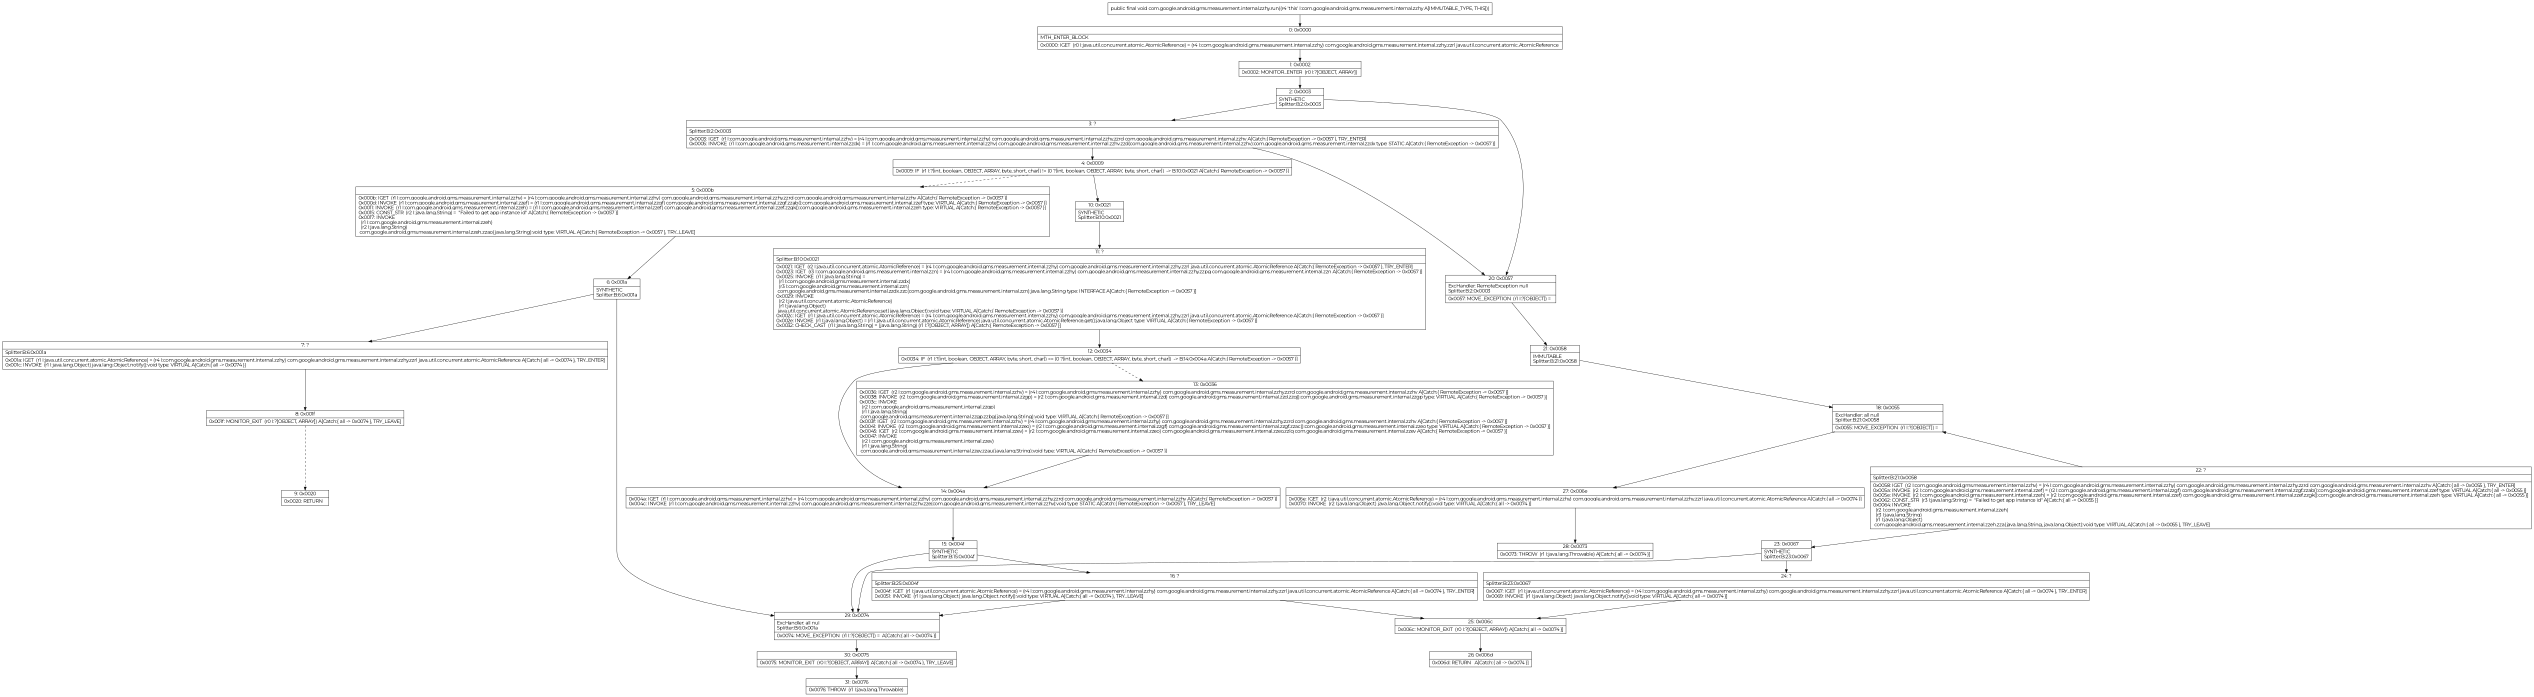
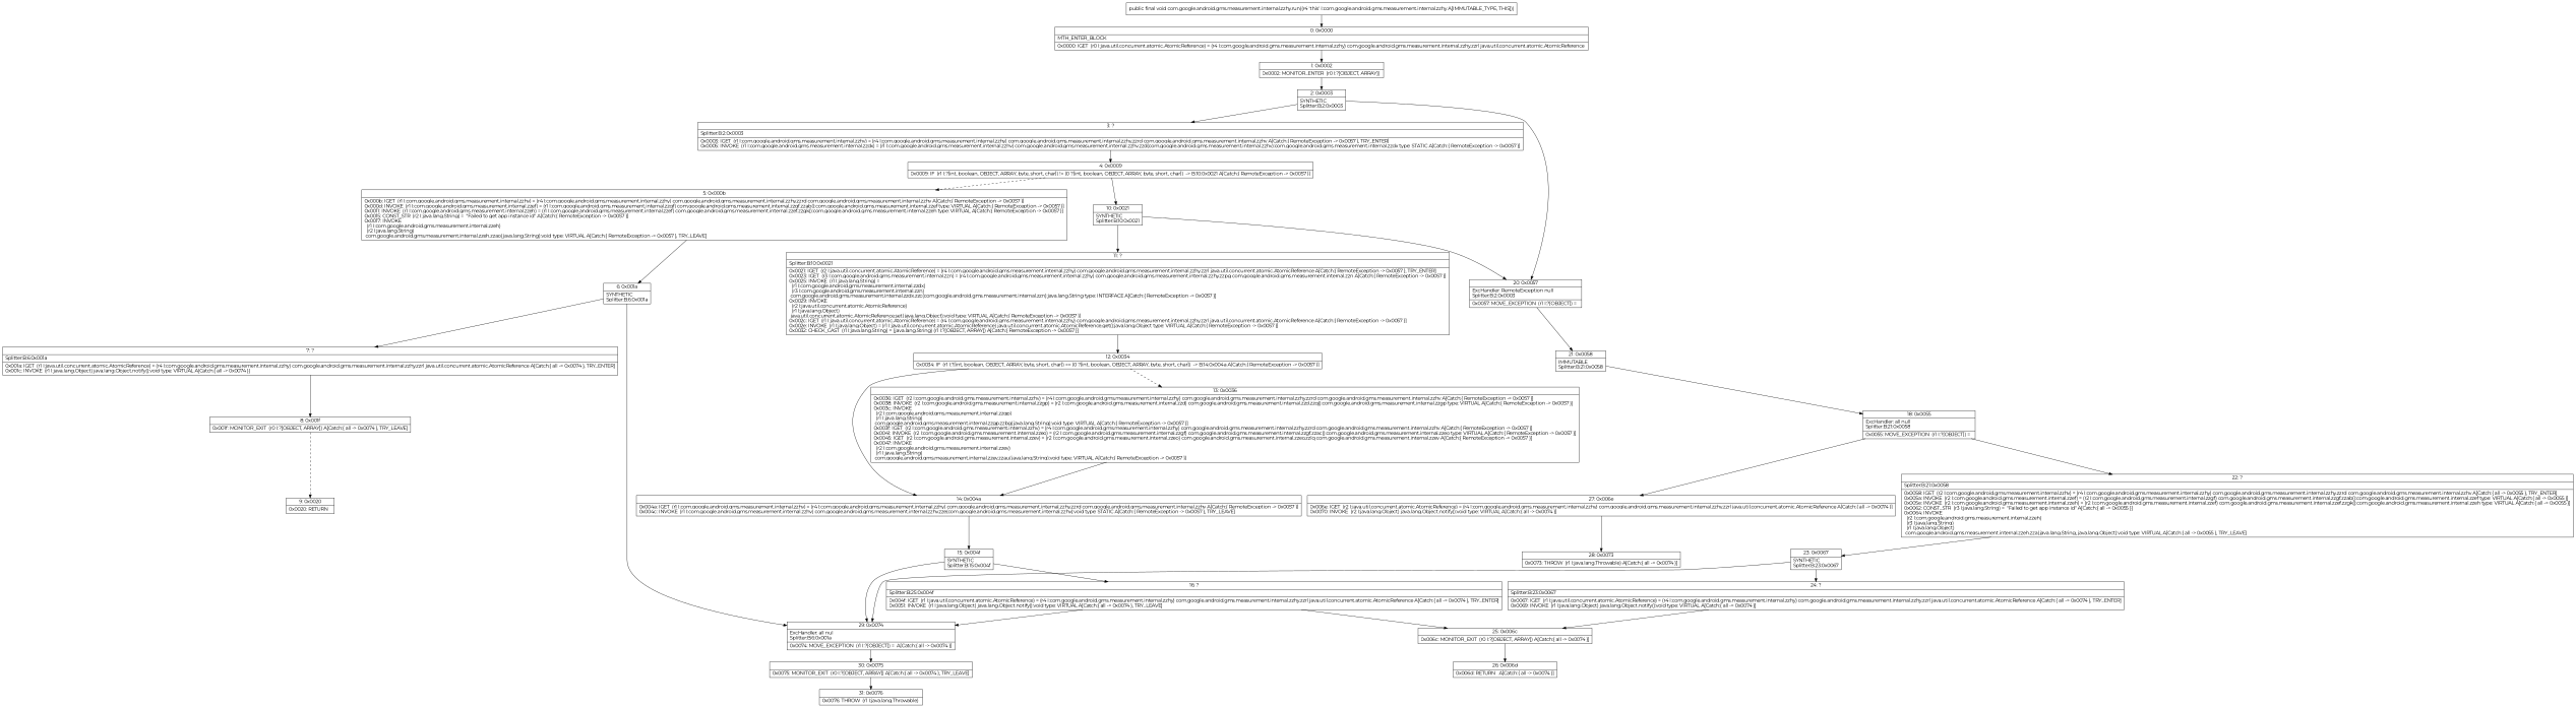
  digraph {
    fontname=Montserrat
    node [fontname=Montserrat shape=record]
    edge [fontname=Montserrat]
    n1 [label="{0\:\ 0x0000|MTH_ENTER_BLOCK\l|0x0000: IGET  (r0 I:java.util.concurrent.atomic.AtomicReference) = (r4 I:com.google.android.gms.measurement.internal.zzhy) com.google.android.gms.measurement.internal.zzhy.zzrl java.util.concurrent.atomic.AtomicReference \l}"]
    n2 [label="{1\:\ 0x0002|0x0002: MONITOR_ENTER  (r0 I:?[OBJECT, ARRAY]) \l}"]
    n3 [label="{2\:\ 0x0003|SYNTHETIC\lSplitter:B:2:0x0003\l}"]
    n4 [label="{3\:\ ?|Splitter:B:2:0x0003\l|0x0003: IGET  (r1 I:com.google.android.gms.measurement.internal.zzhv) = (r4 I:com.google.android.gms.measurement.internal.zzhy) com.google.android.gms.measurement.internal.zzhy.zzrd com.google.android.gms.measurement.internal.zzhv A[Catch:\{ RemoteException \-\> 0x0057 \}, TRY_ENTER]\l0x0005: INVOKE  (r1 I:com.google.android.gms.measurement.internal.zzdx) = (r1 I:com.google.android.gms.measurement.internal.zzhv) com.google.android.gms.measurement.internal.zzhv.zzd(com.google.android.gms.measurement.internal.zzhv):com.google.android.gms.measurement.internal.zzdx type: STATIC A[Catch:\{ RemoteException \-\> 0x0057 \}]\l}"]
    n5 [label="{20\:\ 0x0057|ExcHandler: RemoteException null\lSplitter:B:2:0x0003\l|0x0057: MOVE_EXCEPTION  (r1 I:?[OBJECT]) =  \l}"]
    n6 [label="{4\:\ 0x0009|0x0009: IF  (r1 I:?[int, boolean, OBJECT, ARRAY, byte, short, char]) != (0 ?[int, boolean, OBJECT, ARRAY, byte, short, char])  \-\> B:10:0x0021 A[Catch:\{ RemoteException \-\> 0x0057 \}]\l}"]
    n7 [label="{21\:\ 0x0058|IMMUTABLE\lSplitter:B:21:0x0058\l}"]
    n8 [label="{5\:\ 0x000b|0x000b: IGET  (r1 I:com.google.android.gms.measurement.internal.zzhv) = (r4 I:com.google.android.gms.measurement.internal.zzhy) com.google.android.gms.measurement.internal.zzhy.zzrd com.google.android.gms.measurement.internal.zzhv A[Catch:\{ RemoteException \-\> 0x0057 \}]\l0x000d: INVOKE  (r1 I:com.google.android.gms.measurement.internal.zzef) = (r1 I:com.google.android.gms.measurement.internal.zzgf) com.google.android.gms.measurement.internal.zzgf.zzab():com.google.android.gms.measurement.internal.zzef type: VIRTUAL A[Catch:\{ RemoteException \-\> 0x0057 \}]\l0x0011: INVOKE  (r1 I:com.google.android.gms.measurement.internal.zzeh) = (r1 I:com.google.android.gms.measurement.internal.zzef) com.google.android.gms.measurement.internal.zzef.zzgk():com.google.android.gms.measurement.internal.zzeh type: VIRTUAL A[Catch:\{ RemoteException \-\> 0x0057 \}]\l0x0015: CONST_STR  (r2 I:java.lang.String) =  \"Failed to get app instance id\" A[Catch:\{ RemoteException \-\> 0x0057 \}]\l0x0017: INVOKE  \l  (r1 I:com.google.android.gms.measurement.internal.zzeh)\l  (r2 I:java.lang.String)\l com.google.android.gms.measurement.internal.zzeh.zzao(java.lang.String):void type: VIRTUAL A[Catch:\{ RemoteException \-\> 0x0057 \}, TRY_LEAVE]\l}"]
    n9 [label="{10\:\ 0x0021|SYNTHETIC\lSplitter:B:10:0x0021\l}"]
    n10 [label="{6\:\ 0x001a|SYNTHETIC\lSplitter:B:6:0x001a\l}"]
    n11 [label="{11\:\ ?|Splitter:B:10:0x0021\l|0x0021: IGET  (r2 I:java.util.concurrent.atomic.AtomicReference) = (r4 I:com.google.android.gms.measurement.internal.zzhy) com.google.android.gms.measurement.internal.zzhy.zzrl java.util.concurrent.atomic.AtomicReference A[Catch:\{ RemoteException \-\> 0x0057 \}, TRY_ENTER]\l0x0023: IGET  (r3 I:com.google.android.gms.measurement.internal.zzn) = (r4 I:com.google.android.gms.measurement.internal.zzhy) com.google.android.gms.measurement.internal.zzhy.zzpg com.google.android.gms.measurement.internal.zzn A[Catch:\{ RemoteException \-\> 0x0057 \}]\l0x0025: INVOKE  (r1 I:java.lang.String) = \l  (r1 I:com.google.android.gms.measurement.internal.zzdx)\l  (r3 I:com.google.android.gms.measurement.internal.zzn)\l com.google.android.gms.measurement.internal.zzdx.zzc(com.google.android.gms.measurement.internal.zzn):java.lang.String type: INTERFACE A[Catch:\{ RemoteException \-\> 0x0057 \}]\l0x0029: INVOKE  \l  (r2 I:java.util.concurrent.atomic.AtomicReference)\l  (r1 I:java.lang.Object)\l java.util.concurrent.atomic.AtomicReference.set(java.lang.Object):void type: VIRTUAL A[Catch:\{ RemoteException \-\> 0x0057 \}]\l0x002c: IGET  (r1 I:java.util.concurrent.atomic.AtomicReference) = (r4 I:com.google.android.gms.measurement.internal.zzhy) com.google.android.gms.measurement.internal.zzhy.zzrl java.util.concurrent.atomic.AtomicReference A[Catch:\{ RemoteException \-\> 0x0057 \}]\l0x002e: INVOKE  (r1 I:java.lang.Object) = (r1 I:java.util.concurrent.atomic.AtomicReference) java.util.concurrent.atomic.AtomicReference.get():java.lang.Object type: VIRTUAL A[Catch:\{ RemoteException \-\> 0x0057 \}]\l0x0032: CHECK_CAST  (r1 I:java.lang.String) = (java.lang.String) (r1 I:?[OBJECT, ARRAY]) A[Catch:\{ RemoteException \-\> 0x0057 \}]\l}"]
    n12 [label="{7\:\ ?|Splitter:B:6:0x001a\l|0x001a: IGET  (r1 I:java.util.concurrent.atomic.AtomicReference) = (r4 I:com.google.android.gms.measurement.internal.zzhy) com.google.android.gms.measurement.internal.zzhy.zzrl java.util.concurrent.atomic.AtomicReference A[Catch:\{ all \-\> 0x0074 \}, TRY_ENTER]\l0x001c: INVOKE  (r1 I:java.lang.Object) java.lang.Object.notify():void type: VIRTUAL A[Catch:\{ all \-\> 0x0074 \}]\l}"]
    n13 [label="{29\:\ 0x0074|ExcHandler: all null\lSplitter:B:6:0x001a\l|0x0074: MOVE_EXCEPTION  (r1 I:?[OBJECT]) =  A[Catch:\{ all \-\> 0x0074 \}]\l}"]
    n14 [label="{8\:\ 0x001f|0x001f: MONITOR_EXIT  (r0 I:?[OBJECT, ARRAY]) A[Catch:\{ all \-\> 0x0074 \}, TRY_LEAVE]\l}"]
    n15 [label="{30\:\ 0x0075|0x0075: MONITOR_EXIT  (r0 I:?[OBJECT, ARRAY]) A[Catch:\{ all \-\> 0x0074 \}, TRY_LEAVE]\l}"]
    n16 [label="{9\:\ 0x0020|0x0020: RETURN   \l}"]
    n17 [label="{12\:\ 0x0034|0x0034: IF  (r1 I:?[int, boolean, OBJECT, ARRAY, byte, short, char]) == (0 ?[int, boolean, OBJECT, ARRAY, byte, short, char])  \-\> B:14:0x004a A[Catch:\{ RemoteException \-\> 0x0057 \}]\l}"]
    n18 [label="{13\:\ 0x0036|0x0036: IGET  (r2 I:com.google.android.gms.measurement.internal.zzhv) = (r4 I:com.google.android.gms.measurement.internal.zzhy) com.google.android.gms.measurement.internal.zzhy.zzrd com.google.android.gms.measurement.internal.zzhv A[Catch:\{ RemoteException \-\> 0x0057 \}]\l0x0038: INVOKE  (r2 I:com.google.android.gms.measurement.internal.zzgp) = (r2 I:com.google.android.gms.measurement.internal.zzd) com.google.android.gms.measurement.internal.zzd.zzq():com.google.android.gms.measurement.internal.zzgp type: VIRTUAL A[Catch:\{ RemoteException \-\> 0x0057 \}]\l0x003c: INVOKE  \l  (r2 I:com.google.android.gms.measurement.internal.zzgp)\l  (r1 I:java.lang.String)\l com.google.android.gms.measurement.internal.zzgp.zzbg(java.lang.String):void type: VIRTUAL A[Catch:\{ RemoteException \-\> 0x0057 \}]\l0x003f: IGET  (r2 I:com.google.android.gms.measurement.internal.zzhv) = (r4 I:com.google.android.gms.measurement.internal.zzhy) com.google.android.gms.measurement.internal.zzhy.zzrd com.google.android.gms.measurement.internal.zzhv A[Catch:\{ RemoteException \-\> 0x0057 \}]\l0x0041: INVOKE  (r2 I:com.google.android.gms.measurement.internal.zzeo) = (r2 I:com.google.android.gms.measurement.internal.zzgf) com.google.android.gms.measurement.internal.zzgf.zzac():com.google.android.gms.measurement.internal.zzeo type: VIRTUAL A[Catch:\{ RemoteException \-\> 0x0057 \}]\l0x0045: IGET  (r2 I:com.google.android.gms.measurement.internal.zzev) = (r2 I:com.google.android.gms.measurement.internal.zzeo) com.google.android.gms.measurement.internal.zzeo.zzlq com.google.android.gms.measurement.internal.zzev A[Catch:\{ RemoteException \-\> 0x0057 \}]\l0x0047: INVOKE  \l  (r2 I:com.google.android.gms.measurement.internal.zzev)\l  (r1 I:java.lang.String)\l com.google.android.gms.measurement.internal.zzev.zzau(java.lang.String):void type: VIRTUAL A[Catch:\{ RemoteException \-\> 0x0057 \}]\l}"]
    n19 [label="{14\:\ 0x004a|0x004a: IGET  (r1 I:com.google.android.gms.measurement.internal.zzhv) = (r4 I:com.google.android.gms.measurement.internal.zzhy) com.google.android.gms.measurement.internal.zzhy.zzrd com.google.android.gms.measurement.internal.zzhv A[Catch:\{ RemoteException \-\> 0x0057 \}]\l0x004c: INVOKE  (r1 I:com.google.android.gms.measurement.internal.zzhv) com.google.android.gms.measurement.internal.zzhv.zze(com.google.android.gms.measurement.internal.zzhv):void type: STATIC A[Catch:\{ RemoteException \-\> 0x0057 \}, TRY_LEAVE]\l}"]
    n20 [label="{15\:\ 0x004f|SYNTHETIC\lSplitter:B:15:0x004f\l}"]
    n21 [label="{16\:\ ?|Splitter:B:25:0x004f\l|0x004f: IGET  (r1 I:java.util.concurrent.atomic.AtomicReference) = (r4 I:com.google.android.gms.measurement.internal.zzhy) com.google.android.gms.measurement.internal.zzhy.zzrl java.util.concurrent.atomic.AtomicReference A[Catch:\{ all \-\> 0x0074 \}, TRY_ENTER]\l0x0051: INVOKE  (r1 I:java.lang.Object) java.lang.Object.notify():void type: VIRTUAL A[Catch:\{ all \-\> 0x0074 \}, TRY_LEAVE]\l}"]
    n22 [label="{25\:\ 0x006c|0x006c: MONITOR_EXIT  (r0 I:?[OBJECT, ARRAY]) A[Catch:\{ all \-\> 0x0074 \}]\l}"]
    n23 [label="{26\:\ 0x006d|0x006d: RETURN   A[Catch:\{ all \-\> 0x0074 \}]\l}"]
    n24 [label="{18\:\ 0x0055|ExcHandler: all null\lSplitter:B:21:0x0058\l|0x0055: MOVE_EXCEPTION  (r1 I:?[OBJECT]) =  \l}"]
    n25 [label="{27\:\ 0x006e|0x006e: IGET  (r2 I:java.util.concurrent.atomic.AtomicReference) = (r4 I:com.google.android.gms.measurement.internal.zzhy) com.google.android.gms.measurement.internal.zzhy.zzrl java.util.concurrent.atomic.AtomicReference A[Catch:\{ all \-\> 0x0074 \}]\l0x0070: INVOKE  (r2 I:java.lang.Object) java.lang.Object.notify():void type: VIRTUAL A[Catch:\{ all \-\> 0x0074 \}]\l}"]
    n26 [label="{28\:\ 0x0073|0x0073: THROW  (r1 I:java.lang.Throwable) A[Catch:\{ all \-\> 0x0074 \}]\l}"]
    n27 [label="{22\:\ ?|Splitter:B:21:0x0058\l|0x0058: IGET  (r2 I:com.google.android.gms.measurement.internal.zzhv) = (r4 I:com.google.android.gms.measurement.internal.zzhy) com.google.android.gms.measurement.internal.zzhy.zzrd com.google.android.gms.measurement.internal.zzhv A[Catch:\{ all \-\> 0x0055 \}, TRY_ENTER]\l0x005a: INVOKE  (r2 I:com.google.android.gms.measurement.internal.zzef) = (r2 I:com.google.android.gms.measurement.internal.zzgf) com.google.android.gms.measurement.internal.zzgf.zzab():com.google.android.gms.measurement.internal.zzef type: VIRTUAL A[Catch:\{ all \-\> 0x0055 \}]\l0x005e: INVOKE  (r2 I:com.google.android.gms.measurement.internal.zzeh) = (r2 I:com.google.android.gms.measurement.internal.zzef) com.google.android.gms.measurement.internal.zzef.zzgk():com.google.android.gms.measurement.internal.zzeh type: VIRTUAL A[Catch:\{ all \-\> 0x0055 \}]\l0x0062: CONST_STR  (r3 I:java.lang.String) =  \"Failed to get app instance id\" A[Catch:\{ all \-\> 0x0055 \}]\l0x0064: INVOKE  \l  (r2 I:com.google.android.gms.measurement.internal.zzeh)\l  (r3 I:java.lang.String)\l  (r1 I:java.lang.Object)\l com.google.android.gms.measurement.internal.zzeh.zza(java.lang.String, java.lang.Object):void type: VIRTUAL A[Catch:\{ all \-\> 0x0055 \}, TRY_LEAVE]\l}"]
    n28 [label="{23\:\ 0x0067|SYNTHETIC\lSplitter:B:23:0x0067\l}"]
    n29 [label="{24\:\ ?|Splitter:B:23:0x0067\l|0x0067: IGET  (r1 I:java.util.concurrent.atomic.AtomicReference) = (r4 I:com.google.android.gms.measurement.internal.zzhy) com.google.android.gms.measurement.internal.zzhy.zzrl java.util.concurrent.atomic.AtomicReference A[Catch:\{ all \-\> 0x0074 \}, TRY_ENTER]\l0x0069: INVOKE  (r1 I:java.lang.Object) java.lang.Object.notify():void type: VIRTUAL A[Catch:\{ all \-\> 0x0074 \}]\l}"]
    n30 [label="{31\:\ 0x0076|0x0076: THROW  (r1 I:java.lang.Throwable) \l}"]
    n31 [label="{public final void com.google.android.gms.measurement.internal.zzhy.run((r4 'this' I:com.google.android.gms.measurement.internal.zzhy A[IMMUTABLE_TYPE, THIS])) }"]
    n1 -> n2
    n2 -> n3
    n3 -> n4
    n3 -> n5
    n4 -> n6
    n5 -> n7
    n6 -> n8 [style=dashed]
    n6 -> n9
    n7 -> n24
    n8 -> n10
-   n4 -> n5
+   n9 -> n5
    n9 -> n11
    n10 -> n12
    n10 -> n13
    n11 -> n17
    n12 -> n14
    n13 -> n15
    n14 -> n16 [style=dashed]
    n15 -> n30
    n17 -> n18 [style=dashed]
    n17 -> n19
    n18 -> n19
    n19 -> n20
    n20 -> n13
    n20 -> n21
    n21 -> n13
    n21 -> n22
    n22 -> n23
    n24 -> n25
    n25 -> n26
-   n27 -> n24
+   n24 -> n27
    n27 -> n28
    n28 -> n13
    n28 -> n29
    n29 -> n22
    n31 -> n1
  }
